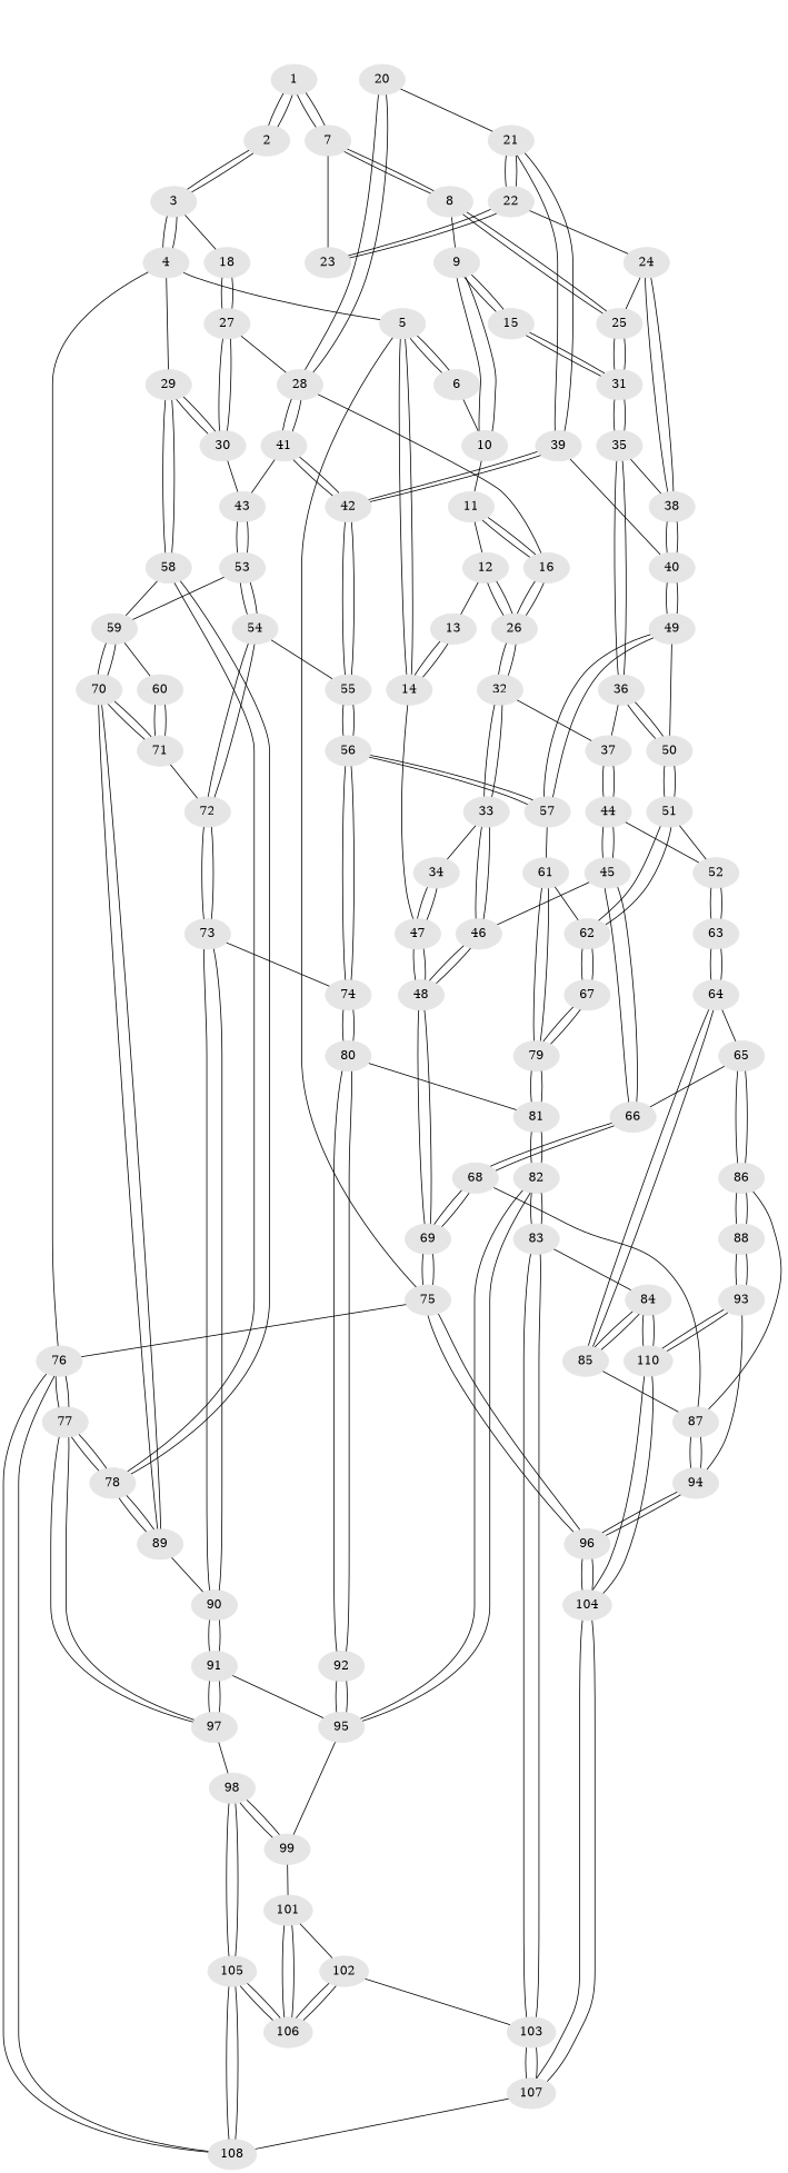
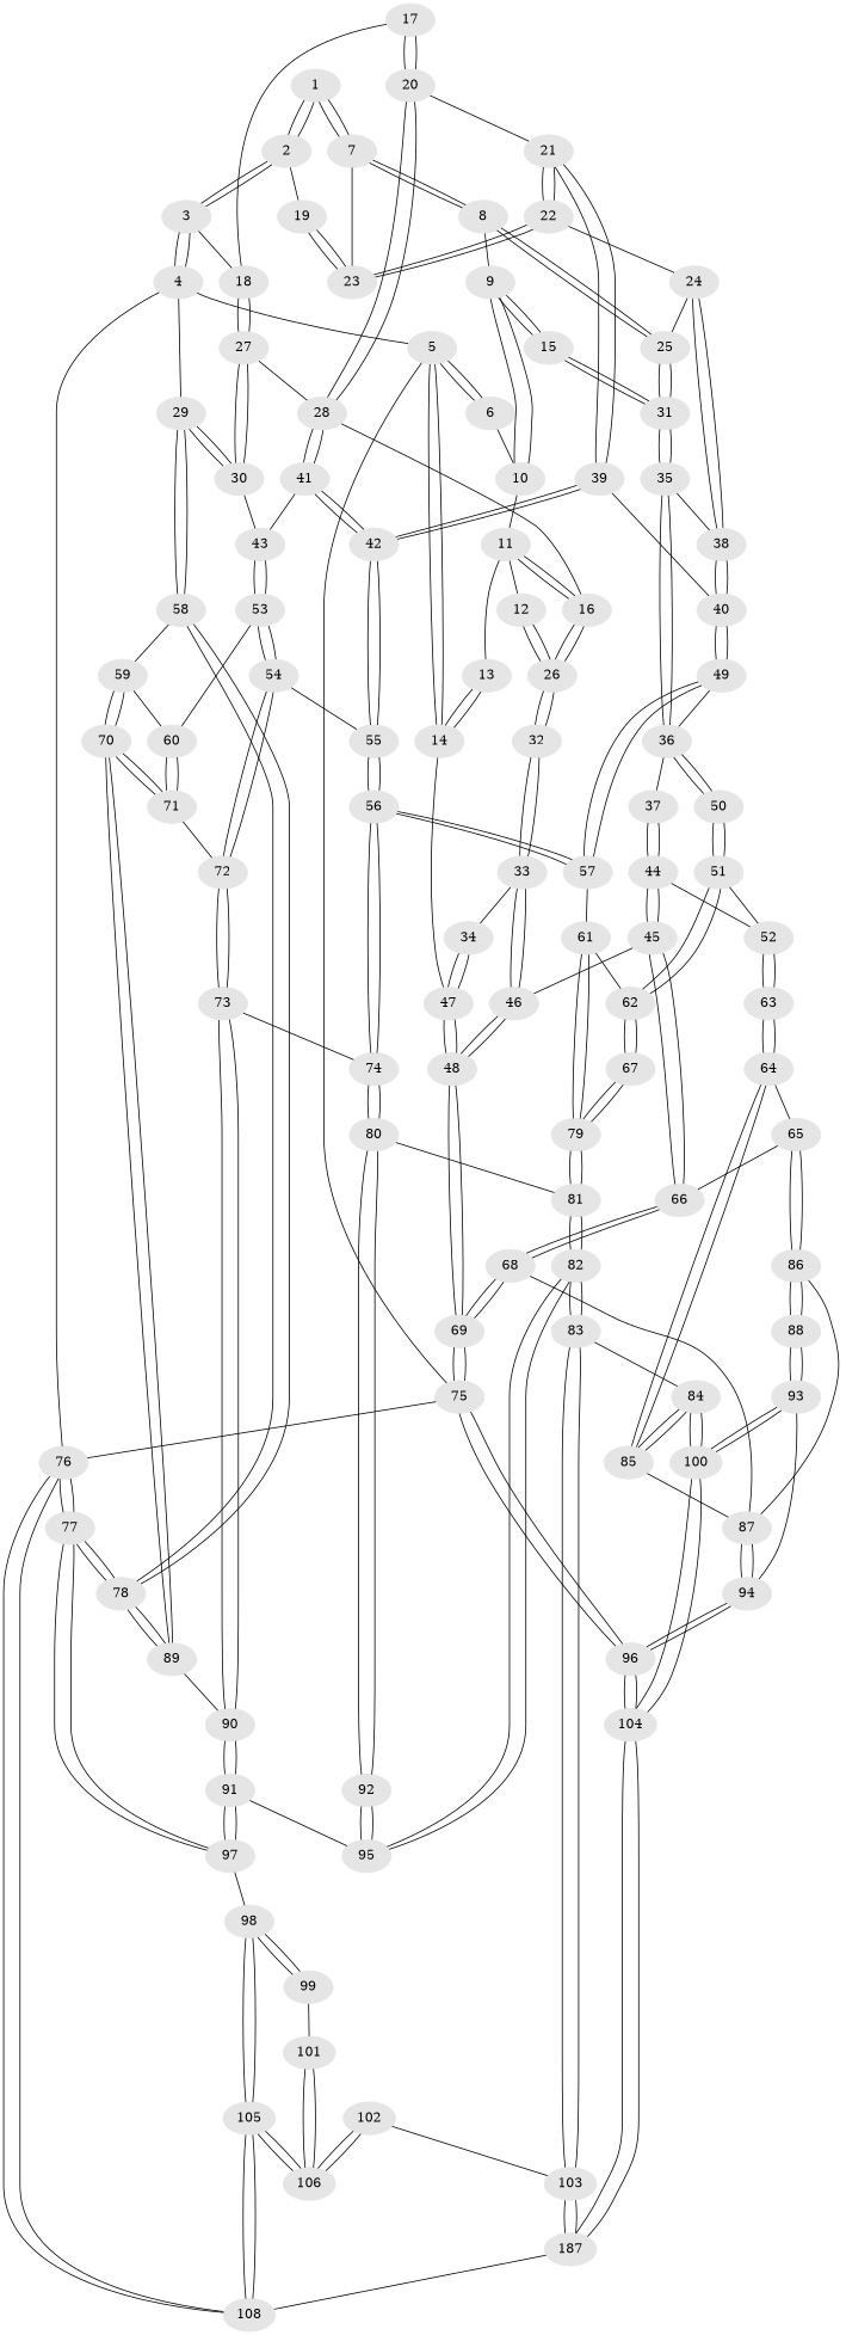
  graph {
    node [color=gray90 style=filled]
    1
    2
    7
    3
+   19
    8
    23
    4
    18
    5
    29
    76
    27
    6
    14
    75
    30
    58
    77
    108
    10
    47
    96
    11
    9
    25
    15
    31
    12
    16
    13
    26
    32
    34
    48
    35
+   17
    20
    21
    28
    22
    39
    41
    24
    40
    42
    38
    33
    37
    43
    59
    78
    53
    36
    46
    44
    50
    51
    45
    52
    49
    55
    57
    56
    54
    60
    66
    63
    68
    69
    61
    62
    67
    64
    72
    71
    73
    74
    80
    79
    70
    89
    81
    65
    85
    86
    87
    88
    94
    90
    91
    92
    104
    97
    98
    82
    95
    83
    84
    103
    99
-   100 [label=110]
-   107
+   100
+   107 [label=187]
    93
    101
    105
    106
    102
    1 -- 2
    1 -- 2
    1 -- 7
    1 -- 7
    2 -- 3
    2 -- 3
+   2 -- 19
    7 -- 8
    7 -- 8
    7 -- 23
    3 -- 4
    3 -- 4
    3 -- 18
+   19 -- 23
+   19 -- 23
    8 -- 9
    8 -- 25
    8 -- 25
    4 -- 5
    4 -- 29
    4 -- 76
    18 -- 27
    18 -- 27
    5 -- 6
    5 -- 6
    5 -- 14
    5 -- 14
    5 -- 75
    29 -- 30
    29 -- 30
    29 -- 58
    29 -- 58
    76 -- 77
    76 -- 77
    76 -- 108
    76 -- 108
    27 -- 30
    27 -- 30
    27 -- 28
    6 -- 10
    14 -- 47
    75 -- 76
    75 -- 96
    75 -- 96
    30 -- 43
    58 -- 59
    58 -- 78
    58 -- 78
    77 -- 78
    77 -- 78
    77 -- 97
    77 -- 97
    10 -- 11
    47 -- 48
    47 -- 48
    96 -- 104
    96 -- 104
    11 -- 12
    11 -- 16
    11 -- 16
    9 -- 10
    9 -- 10
    9 -- 15
    9 -- 15
    25 -- 31
    25 -- 31
    15 -- 31
    15 -- 31
    31 -- 35
    31 -- 35
-   12 -- 13
+   11 -- 13
    12 -- 26
    12 -- 26
    16 -- 26
    16 -- 26
    13 -- 14
    13 -- 14
    26 -- 32
    26 -- 32
    32 -- 33
    32 -- 33
-   32 -- 37
    34 -- 47
    34 -- 47
    48 -- 69
    48 -- 69
    35 -- 38
    35 -- 36
    35 -- 36
+   17 -- 18
+   17 -- 20
+   17 -- 20
    20 -- 21
    20 -- 28
    20 -- 28
    21 -- 22
    21 -- 22
    21 -- 39
    21 -- 39
    28 -- 16
    28 -- 41
    28 -- 41
    22 -- 23
    22 -- 23
    22 -- 24
    39 -- 40
    39 -- 42
    39 -- 42
    41 -- 42
    41 -- 42
    41 -- 43
    24 -- 25
    24 -- 38
    24 -- 38
    40 -- 49
    40 -- 49
    42 -- 55
    42 -- 55
    38 -- 40
    38 -- 40
    33 -- 34
    33 -- 46
    33 -- 46
    37 -- 44
    37 -- 44
    43 -- 53
    43 -- 53
    59 -- 60
    59 -- 70
    59 -- 70
    78 -- 89
    78 -- 89
    53 -- 54
    53 -- 54
-   53 -- 59
+   53 -- 60
    36 -- 37
    36 -- 50
    36 -- 50
    46 -- 48
    46 -- 48
    44 -- 45
    44 -- 45
    44 -- 52
    50 -- 51
    50 -- 51
    51 -- 52
    51 -- 62
    51 -- 62
    45 -- 46
    45 -- 66
    45 -- 66
    52 -- 63
    52 -- 63
-   49 -- 50
+   49 -- 36
    49 -- 57
    49 -- 57
    55 -- 56
    55 -- 56
    57 -- 61
    56 -- 57
    56 -- 57
    56 -- 74
    56 -- 74
    54 -- 55
    54 -- 72
    54 -- 72
    60 -- 71
    60 -- 71
    66 -- 68
    66 -- 68
    63 -- 64
    63 -- 64
    68 -- 69
    68 -- 69
    68 -- 87
    69 -- 75
    69 -- 75
    61 -- 62
    61 -- 79
    61 -- 79
    62 -- 67
    62 -- 67
    67 -- 79
    67 -- 79
    64 -- 65
    64 -- 85
    64 -- 85
    72 -- 73
    72 -- 73
    71 -- 72
    73 -- 74
    73 -- 90
    73 -- 90
    74 -- 80
    74 -- 80
    80 -- 81
    80 -- 92
    80 -- 92
    79 -- 81
    79 -- 81
    70 -- 71
    70 -- 71
    70 -- 89
    70 -- 89
    89 -- 90
    81 -- 82
    81 -- 82
    65 -- 66
    65 -- 86
    65 -- 86
    85 -- 87
    86 -- 87
    86 -- 88
    86 -- 88
    87 -- 94
    87 -- 94
    88 -- 93
    88 -- 93
    94 -- 96
    94 -- 96
    90 -- 91
    90 -- 91
    91 -- 97
    91 -- 97
    91 -- 95
    92 -- 95
    92 -- 95
    104 -- 107
    104 -- 107
    97 -- 98
    98 -- 99
    98 -- 99
    98 -- 105
    98 -- 105
    82 -- 95
    82 -- 95
    82 -- 83
    82 -- 83
-   95 -- 99
    83 -- 84
    83 -- 103
    83 -- 103
    84 -- 85
    84 -- 85
    84 -- 100
    84 -- 100
    103 -- 107
    103 -- 107
    99 -- 101
    100 -- 104
    100 -- 104
    107 -- 108
    93 -- 94
    93 -- 100
    93 -- 100
    101 -- 106
    101 -- 106
-   101 -- 102
    105 -- 108
    105 -- 108
    105 -- 106
    105 -- 106
    102 -- 103
    102 -- 106
    102 -- 106
  }
